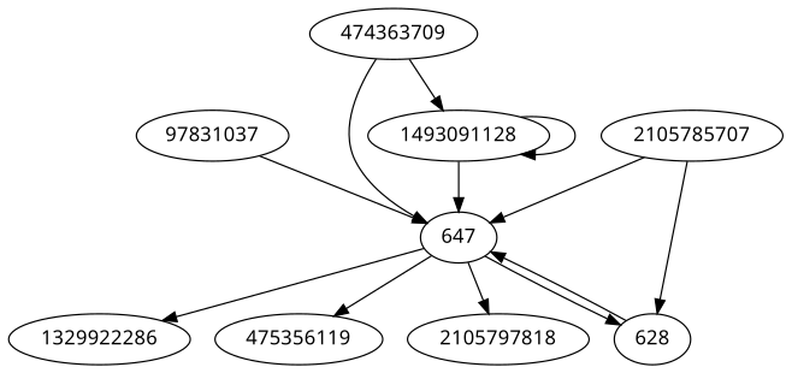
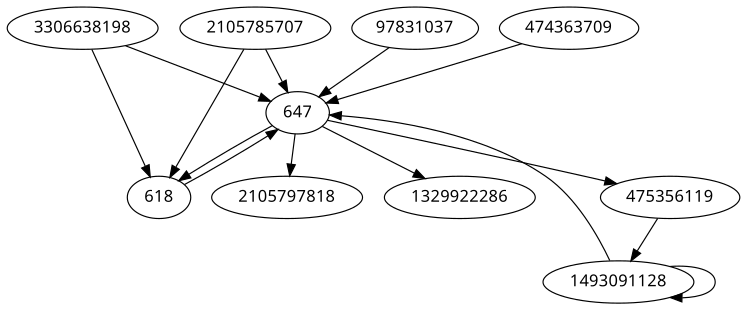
  digraph {
    fontname="Noto Sans"
    node [fontname="Noto Sans"]
    edge [fontname="Noto Sans"]
    n1 [label=647]
-   618 [label=628]
+   618
    1329922286
    n4 [label=475356119]
    2105797818
    2105785707
    97831037
+   3306638198
    n9 [label=1493091128]
    474363709
    n1 -> 618
    n1 -> 1329922286
    n1 -> n4
    n1 -> 2105797818
    618 -> n1
    2105785707 -> n1
    2105785707 -> 618
    97831037 -> n1
+   3306638198 -> n1
+   3306638198 -> 618
    n9 -> n1
    n9 -> n9
    474363709 -> n1
-   474363709 -> n9
+   n4 -> n9
  }
